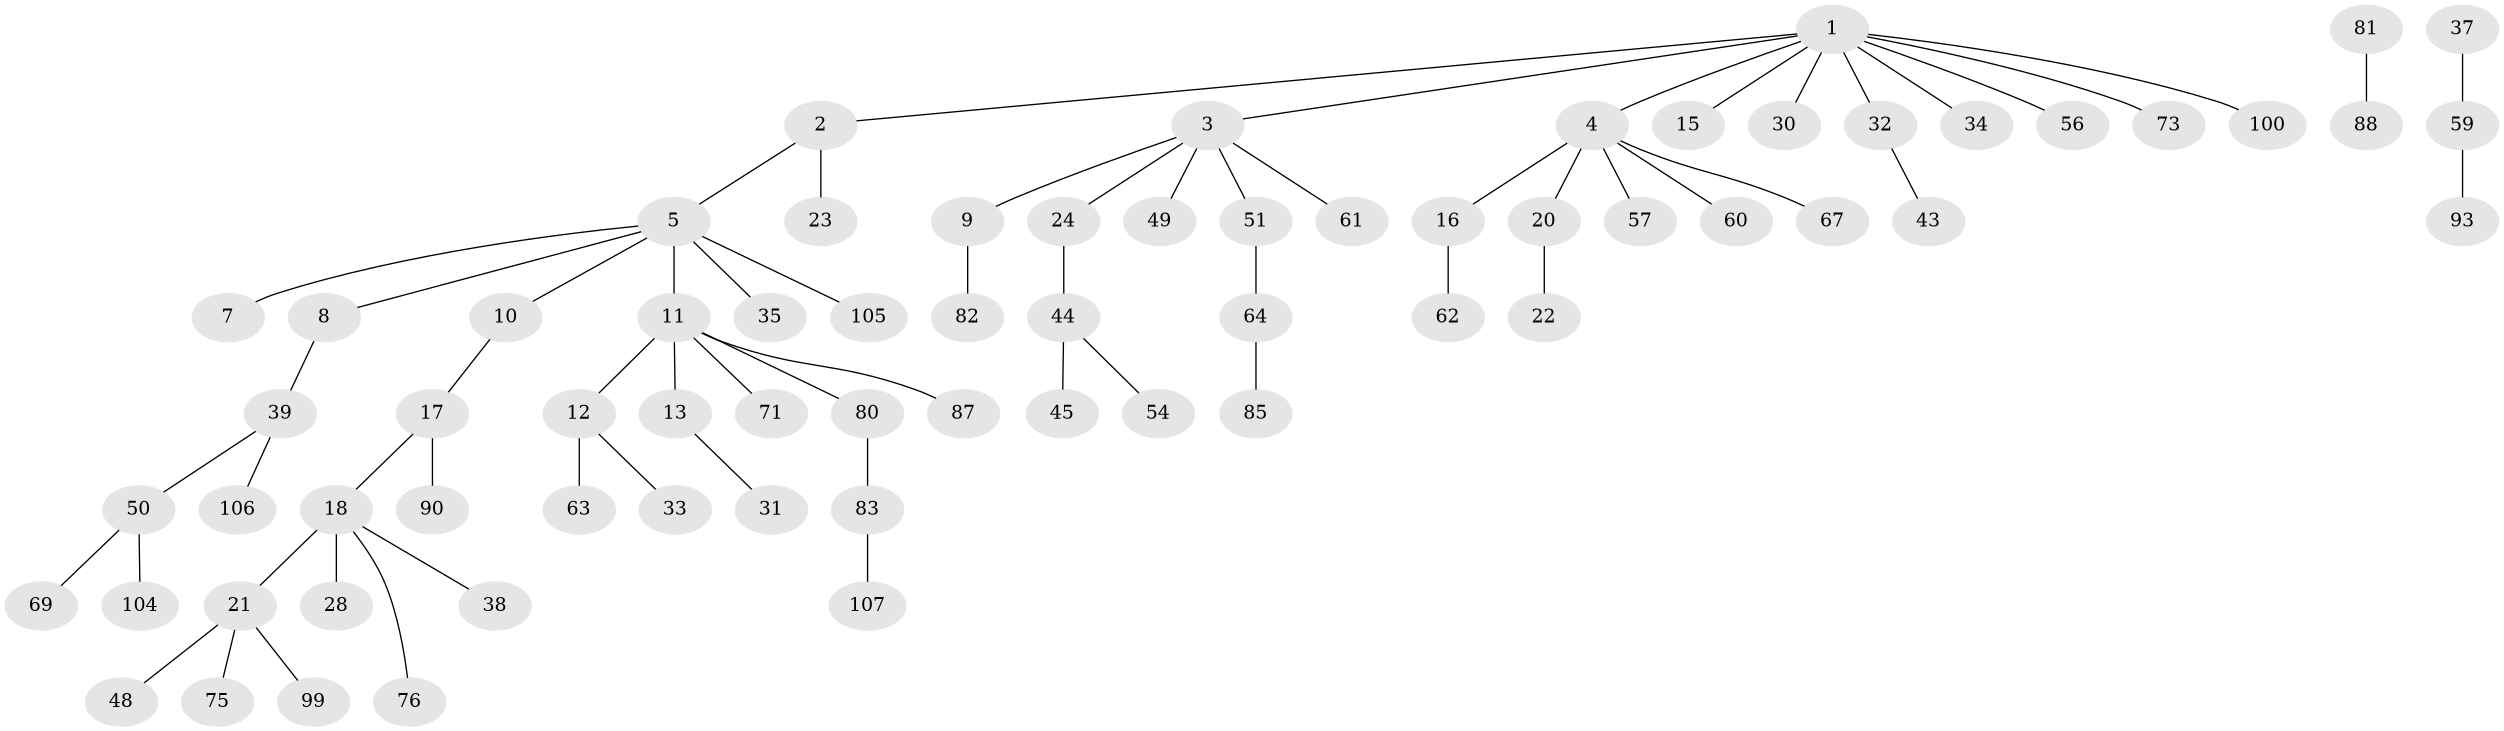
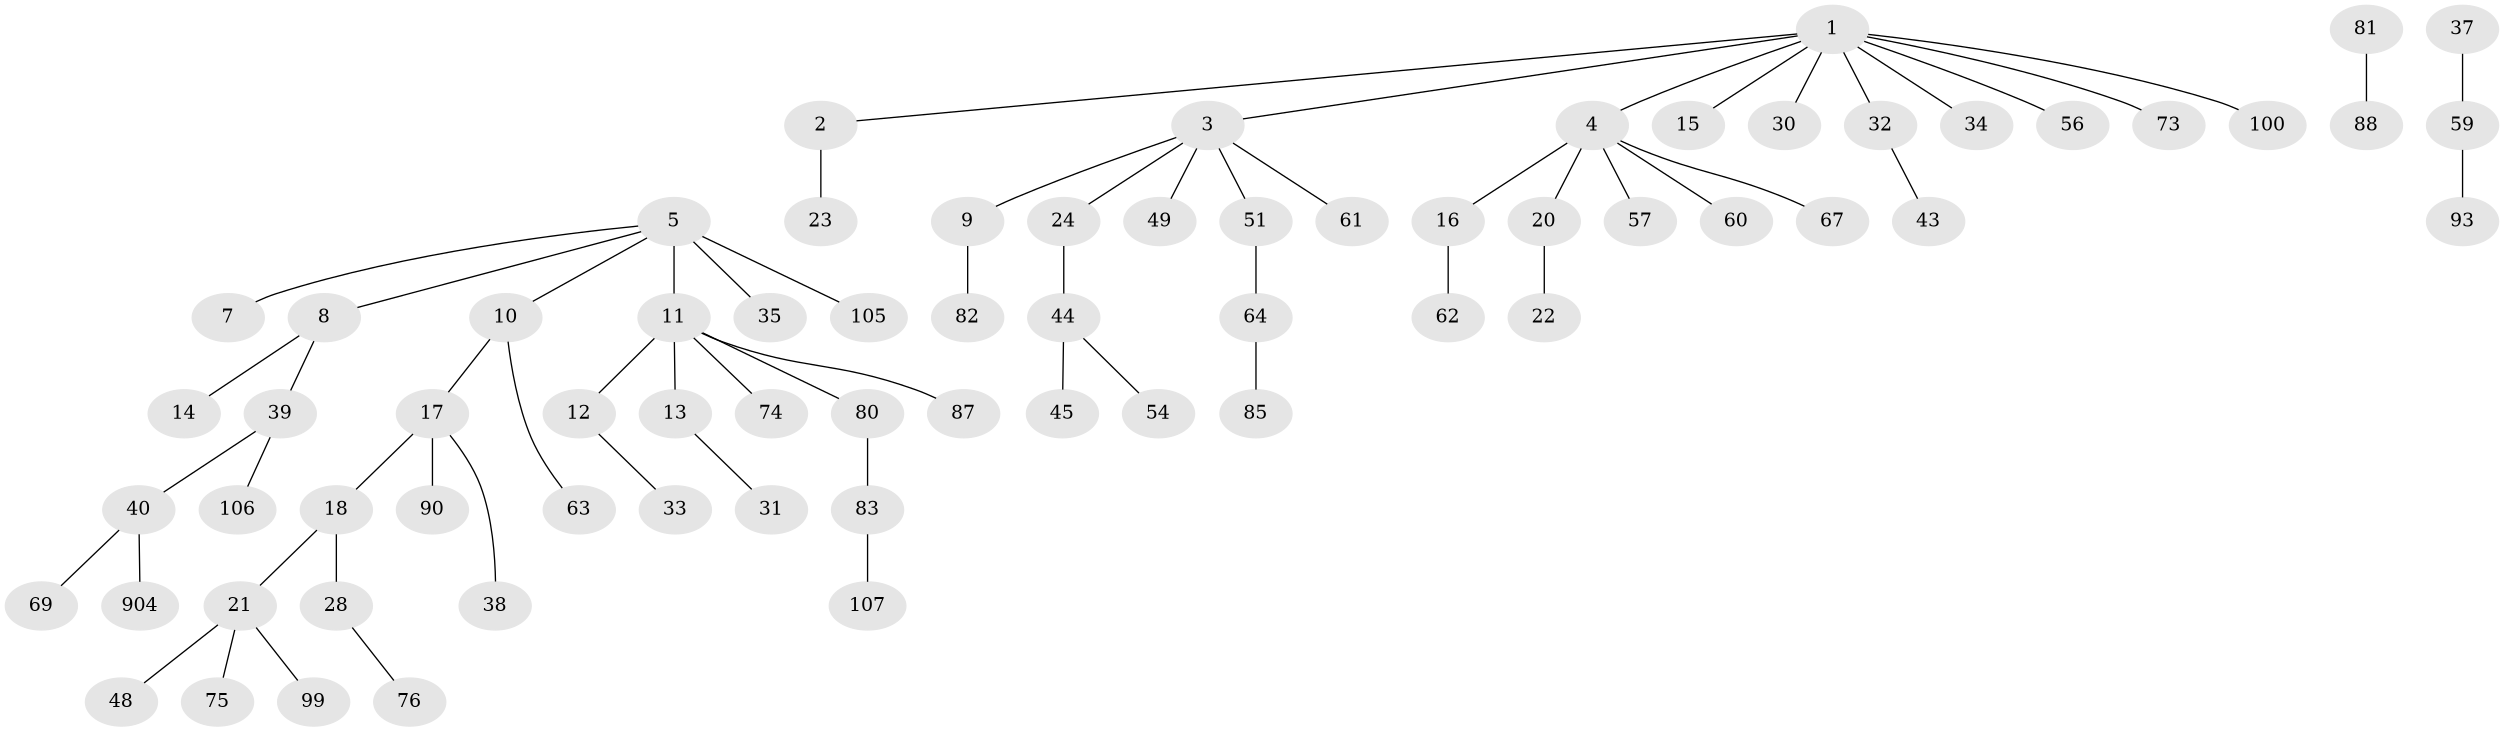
  graph {
    node [color=gray90 style=filled]
    1 [super="+19"]
    2 [super="+79"]
    3 [super="+6"]
    4 [super="+25"]
    15
    30 [super="+96"]
    32 [super="+41"]
    34 [super="+47"]
    56
    73 [super="+77"]
    100
    5 [super="+26"]
    23
    9
    24 [super="+29"]
    49
    51 [super="+68"]
    61 [super="+89"]
    16 [super="+84"]
    20 [super="+78"]
    57
    60
    67
    43 [super="+97"]
    81
    88
    7 [super="+74"]
    8
    10 [super="+42"]
    11 [super="+53"]
    35 [super="+70"]
    105
    82
    44 [super="+52"]
    64 [super="+72"]
    62 [super="+95"]
    22 [super="+66"]
+   14 [super="+58"]
    39 [super="+103"]
    17 [super="+92"]
    63
    12 [super="+27"]
    13
-   71
+   71 [label=74]
    80
    87
-   50 [super="+98"]
+   50 [super="+98" label=40]
    106
    18 [super="+36"]
    90
    33
    31 [super="+40"]
    83 [super="+102"]
    37 [super="+65"]
    59 [super="+91"]
    21 [super="+55"]
    28 [super="+46"]
    38
    48
    75 [super="+101"]
    99
    76 [super="+86"]
    45
    54
    93
    69
-   104
+   104 [label=904]
    85 [super="+94"]
    107
    1 -- 2
    1 -- 3
    1 -- 4
    1 -- 15
    1 -- 30
    1 -- 32
    1 -- 34
    1 -- 56
    1 -- 73
    1 -- 100
-   2 -- 5
    2 -- 23
    3 -- 9
    3 -- 24
    3 -- 49
    3 -- 51
    3 -- 61
    4 -- 16
    4 -- 20
    4 -- 57
    4 -- 60
    4 -- 67
    32 -- 43
    5 -- 7
    5 -- 8
    5 -- 10
    5 -- 11
    5 -- 35
    5 -- 105
    9 -- 82
    24 -- 44
    51 -- 64
    16 -- 62
    20 -- 22
    81 -- 88
+   8 -- 14
    8 -- 39
    10 -- 17
-   12 -- 63
+   10 -- 63
    11 -- 12
    11 -- 13
    11 -- 71
    11 -- 80
    11 -- 87
    44 -- 45
    44 -- 54
    64 -- 85
    39 -- 50
    39 -- 106
    17 -- 18
    17 -- 90
    12 -- 33
    13 -- 31
    80 -- 83
    50 -- 69
    50 -- 104
    18 -- 21
    18 -- 28
-   18 -- 38
+   17 -- 38
    83 -- 107
    37 -- 59
    59 -- 93
    21 -- 48
    21 -- 75
    21 -- 99
-   18 -- 76
+   28 -- 76
  }
